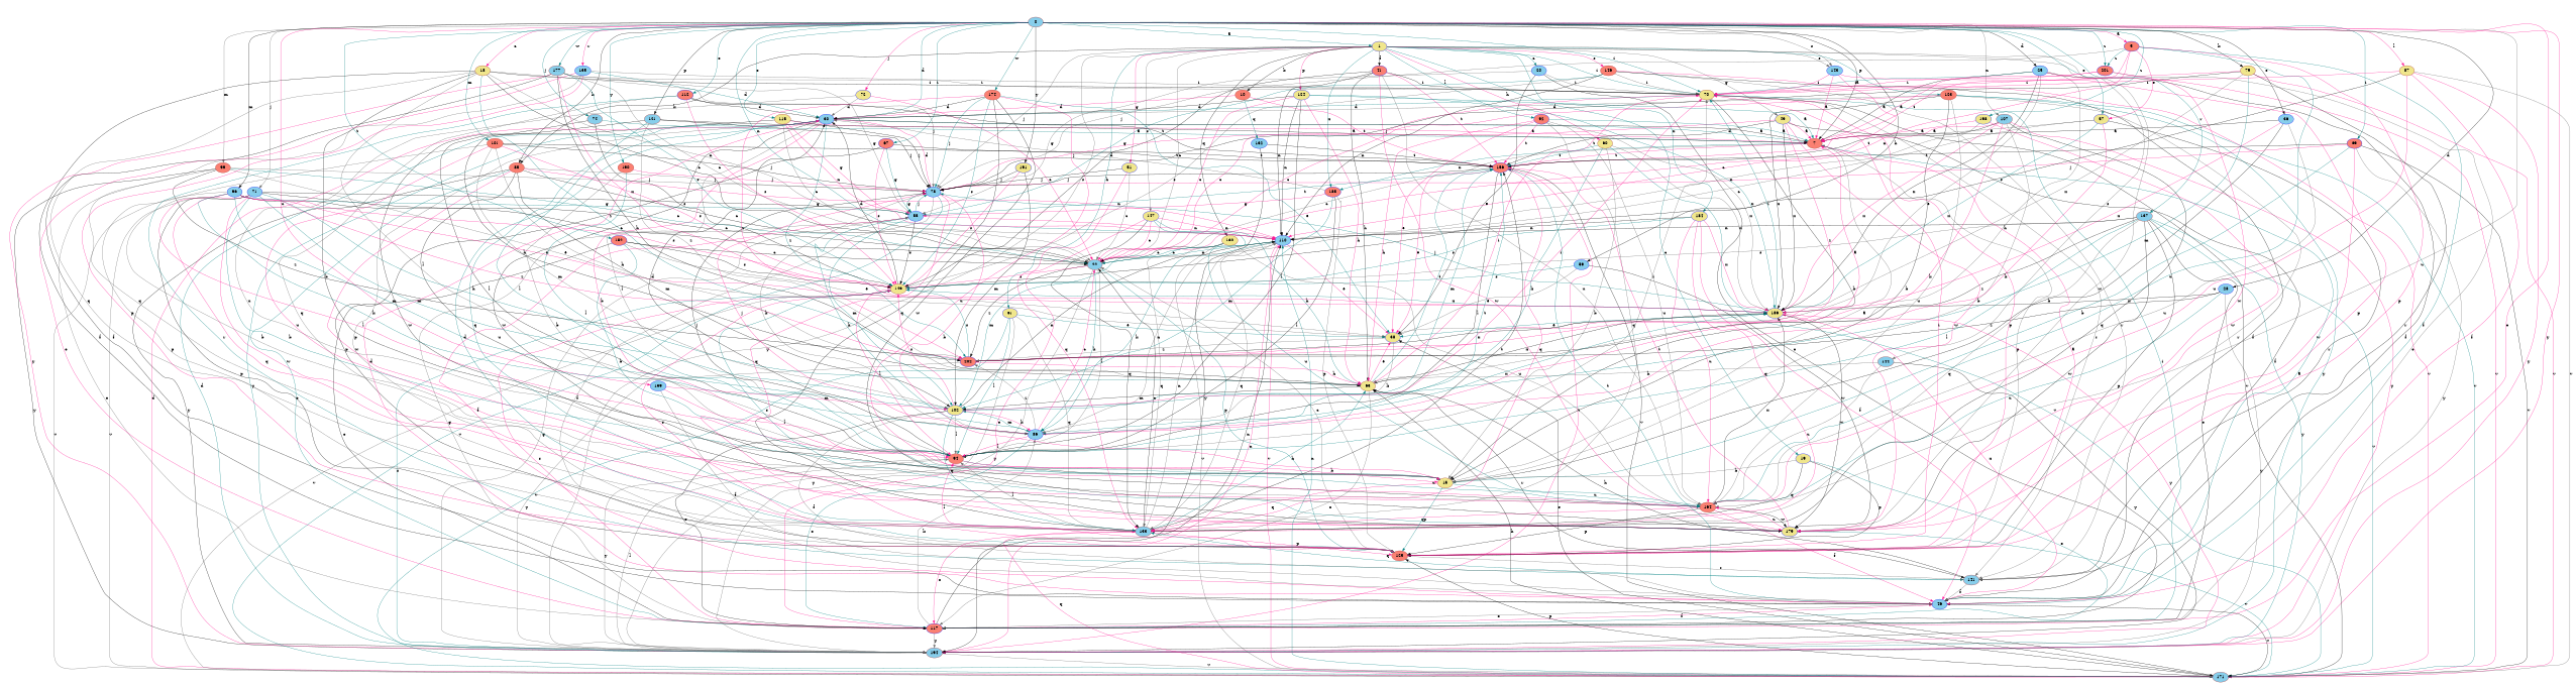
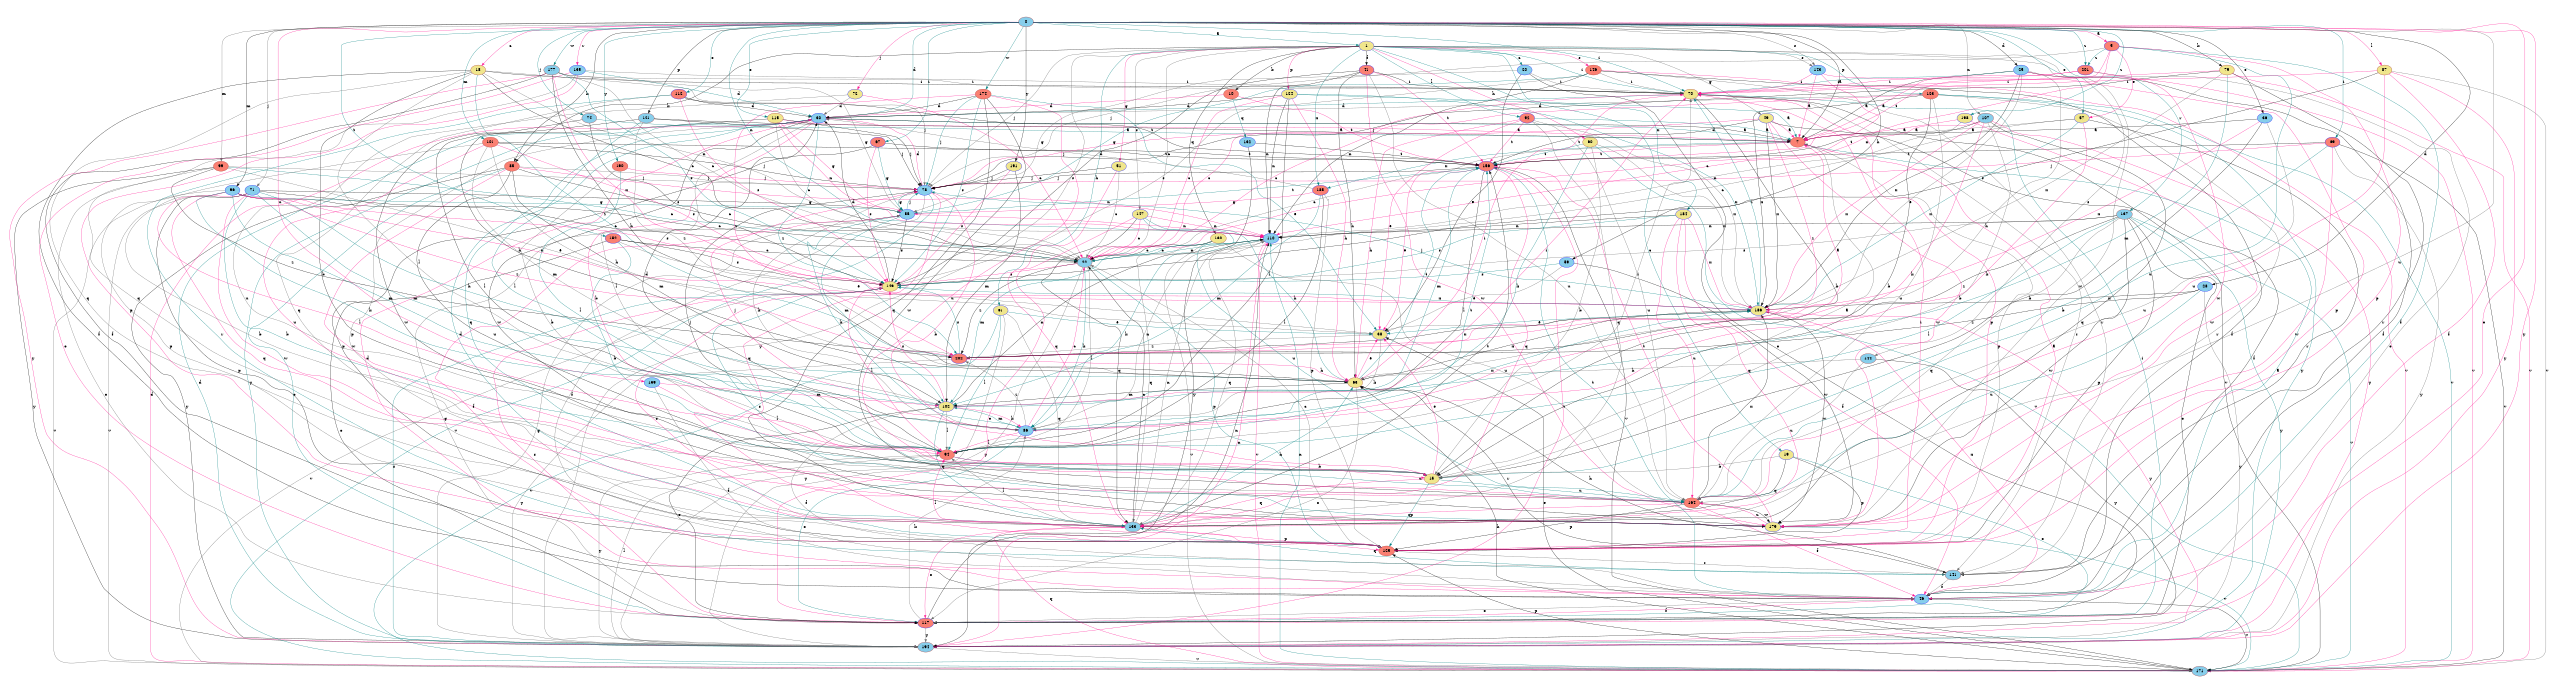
  strict digraph {
    node [color=blue fillcolor=skyblue style=filled]
    edge [color=deeppink]
    0 [color=brown]
    1 [fillcolor=khaki]
    5 [fillcolor=salmon]
    7 [color=brown fillcolor=salmon]
    18 [color=brown fillcolor=khaki]
    25
    28
    30
    36
    n10 [fillcolor=khaki label=57]
    59
    67 [fillcolor=salmon]
    69 [fillcolor=salmon]
    70 [color=brown fillcolor=khaki]
    71
    72 [fillcolor=khaki]
    74 [color=brown]
    79 [color=brown fillcolor=khaki]
    85 [color=brown fillcolor=salmon]
    87 [color=brown fillcolor=khaki]
    96
    99 [color=brown fillcolor=salmon]
    101 [color=brown fillcolor=salmon]
    107 [color=brown]
    110
    112 [fillcolor=salmon]
    115 [color=brown fillcolor=khaki]
    117 [fillcolor=salmon]
    121 [color=brown]
    135
    137 [color=brown]
    143
    152 [fillcolor=salmon]
    159
    164 [color=brown fillcolor=salmon]
    174 [color=brown fillcolor=salmon]
    177 [color=brown]
    190 [color=brown fillcolor=salmon]
    191 [fillcolor=khaki]
    194 [color=brown]
    198 [fillcolor=khaki]
    201 [fillcolor=salmon]
    10 [color=brown fillcolor=salmon]
    19 [fillcolor=khaki]
    20
    22 [color=brown]
    41 [fillcolor=salmon]
    49 [fillcolor=khaki]
    51 [fillcolor=khaki]
    60 [color=brown fillcolor=khaki]
    61 [fillcolor=khaki]
    78
    92 [fillcolor=salmon]
    123 [color=brown fillcolor=salmon]
    124 [fillcolor=khaki]
    130 [color=brown fillcolor=khaki]
    144 [color=brown]
    146 [color=brown fillcolor=salmon]
    147 [fillcolor=khaki]
    179 [fillcolor=khaki]
    184 [fillcolor=khaki]
    185 [fillcolor=salmon]
    46
    125 [color=brown fillcolor=salmon]
    156 [fillcolor=salmon]
    15 [color=brown fillcolor=khaki]
    133 [color=brown]
    94 [color=brown fillcolor=salmon]
    202 [fillcolor=salmon]
    38 [fillcolor=khaki]
    63 [color=brown fillcolor=khaki]
    171 [color=brown]
    186 [fillcolor=khaki]
    86
    141 [color=brown]
    149 [color=brown fillcolor=khaki]
    55
    102 [fillcolor=khaki]
    132
    0 -> 1 [color=teal label=a]
    0 -> 5 [label=a]
    0 -> 7 [color=black label=a]
    0 -> 18 [label=c]
    0 -> 25 [color=black label=d]
    0 -> 28 [color=black label=d]
    0 -> 30 [color=teal label=d]
    0 -> 36 [color=black label=e]
    0 -> n10 [color=teal label=e]
    0 -> 59 [color=black label=h]
    0 -> 67 [color=teal label=i]
    0 -> 69 [color=teal label=i]
    0 -> 70 [color=teal label=i]
    0 -> 71 [color=gray40 label=j]
    0 -> 72 [label=j]
    0 -> 74 [color=teal label=j]
    0 -> 79 [color=black label=k]
    0 -> 85 [color=black label=k]
    0 -> 87 [label=l]
    0 -> 96 [color=black label=m]
    0 -> 99 [color=gray40 label=m]
    0 -> 101 [color=teal label=m]
    0 -> 107 [color=gray40 label=n]
    0 -> 110 [color=teal label=n]
    0 -> 112 [color=teal label=o]
    0 -> 115 [color=teal label=o]
    0 -> 117 [label=o]
    0 -> 121 [color=black label=p]
    0 -> 135 [label=r]
    0 -> 137 [color=teal label=r]
    0 -> 143 [color=gray40 label=s]
    0 -> 152 [color=teal label=t]
    0 -> 159 [label=u]
    0 -> 164 [color=gray40 label=u]
    0 -> 174 [color=teal label=w]
    0 -> 177 [color=teal label=w]
    0 -> 190 [color=teal label=y]
    0 -> 191 [color=black label=y]
    0 -> 194 [label=y]
    0 -> 198 [color=teal label=z]
    0 -> 201 [color=teal label=z]
    1 -> 70 [color=teal label=i]
    1 -> 85 [color=black label=k]
    1 -> 143 [color=gray40 label=s]
    1 -> 194 [color=gray40 label=y]
    1 -> 10 [color=black label=b]
    1 -> 19 [color=teal label=c]
    1 -> 20 [color=teal label=c]
    1 -> 22 [color=gray40 label=c]
    1 -> 41 [color=black label=f]
    1 -> 49 [color=gray40 label=g]
    1 -> 51 [label=g]
    1 -> 60 [label=h]
    1 -> 61 [color=teal label=h]
    1 -> 78 [color=gray40 label=j]
    1 -> 92 [color=teal label=l]
    1 -> 123 [color=teal label=p]
    1 -> 124 [label=p]
    1 -> 130 [color=black label=q]
    1 -> 144 [color=gray40 label=s]
    1 -> 146 [label=s]
    1 -> 147 [color=gray40 label=s]
    1 -> 179 [color=gray40 label=w]
    1 -> 184 [color=teal label=x]
    1 -> 185 [color=teal label=x]
    5 -> n10 [label=e]
    5 -> 110 [label=n]
    5 -> 164 [color=teal label=u]
    5 -> 201 [color=teal label=z]
    5 -> 78 [color=gray40 label=j]
    5 -> 46 [color=teal label=f]
    5 -> 125 [label=p]
    5 -> 156 [label=t]
    7 -> 30 [color=teal label=d]
    7 -> 22 [color=gray40 label=c]
    7 -> 185 [color=teal label=x]
    7 -> 125 [color=gray40 label=p]
    7 -> 156 [label=t]
    18 -> 70 [color=black label=i]
    18 -> 110 [color=gray40 label=n]
    18 -> 22 [color=black label=c]
    18 -> 78 [color=gray40 label=j]
    18 -> 46 [color=black label=f]
    18 -> 15 [color=black label=b]
    18 -> 133 [color=gray40 label=q]
    18 -> 94 [color=gray40 label=l]
    18 -> 202 [color=teal label=z]
    25 -> 7 [color=black label=a]
    25 -> 70 [color=teal label=i]
    25 -> 46 [color=black label=f]
    25 -> 38 [color=gray40 label=e]
    25 -> 63 [color=gray40 label=h]
    25 -> 171 [label=v]
    25 -> 186 [color=black label=x]
    28 -> 164 [color=teal label=u]
    28 -> 194 [color=gray40 label=y]
    28 -> 202 [color=black label=z]
    28 -> 186 [color=black label=x]
    30 -> 7 [color=black label=a]
    30 -> 194 [color=teal label=y]
    30 -> 179 [color=black label=w]
    30 -> 125 [color=gray40 label=p]
    30 -> 15 [label=b]
    30 -> 133 [color=teal label=q]
    30 -> 94 [color=gray40 label=l]
    30 -> 202 [color=teal label=z]
    36 -> 7 [color=black label=a]
    36 -> 164 [color=gray40 label=u]
    36 -> 15 [color=black label=b]
    36 -> 186 [label=x]
    n10 -> 7 [color=gray40 label=a]
    n10 -> 22 [color=gray40 label=c]
    n10 -> 186 [color=teal label=x]
    n10 -> 86 [label=k]
    n10 -> 141 [color=black label=r]
    59 -> 179 [color=black label=w]
    59 -> 38 [color=gray40 label=e]
    59 -> 149 [color=teal label=s]
    67 -> 125 [color=black label=p]
    67 -> 156 [color=black label=t]
    67 -> 149 [label=s]
    67 -> 55 [color=teal label=g]
    69 -> 194 [color=gray40 label=y]
    69 -> 78 [label=j]
    69 -> 179 [label=w]
    69 -> 156 [color=black label=t]
    69 -> 15 [color=teal label=b]
    69 -> 171 [color=black label=v]
    70 -> 30 [color=teal label=d]
    70 -> 22 [label=c]
    70 -> 125 [label=p]
    70 -> 15 [color=black label=b]
    70 -> 171 [color=black label=v]
    70 -> 141 [color=gray40 label=r]
    71 -> 22 [color=black label=c]
    71 -> 179 [label=w]
    71 -> 125 [color=black label=p]
    71 -> 15 [color=teal label=b]
    71 -> 133 [label=q]
    71 -> 63 [color=teal label=h]
    71 -> 171 [color=gray40 label=v]
    71 -> 55 [color=black label=g]
    71 -> 102 [color=teal label=m]
    72 -> 30 [color=gray40 label=d]
    72 -> 164 [color=gray40 label=u]
    72 -> 22 [label=c]
    74 -> 7 [color=teal label=a]
    74 -> 94 [color=black label=l]
    74 -> 149 [color=black label=s]
    79 -> 70 [label=i]
    79 -> 78 [color=black label=j]
    79 -> 171 [label=v]
    79 -> 186 [color=gray40 label=x]
    79 -> 141 [color=black label=r]
    79 -> 102 [color=teal label=m]
    85 -> 110 [label=n]
    85 -> 117 [color=teal label=o]
    85 -> 164 [color=black label=u]
    85 -> 194 [color=black label=y]
    85 -> 22 [color=black label=c]
    85 -> 78 [color=gray40 label=j]
    85 -> 179 [label=w]
    85 -> 102 [color=black label=m]
    87 -> 70 [label=i]
    87 -> 164 [label=u]
    87 -> 194 [label=y]
    87 -> 46 [label=f]
    87 -> 171 [color=gray40 label=v]
    87 -> 149 [color=black label=s]
    96 -> 22 [color=black label=c]
    96 -> 15 [color=gray40 label=b]
    96 -> 94 [label=l]
    96 -> 202 [label=z]
    96 -> 171 [color=gray40 label=v]
    96 -> 186 [label=x]
    96 -> 86 [color=teal label=k]
    96 -> 149 [label=s]
    96 -> 55 [color=teal label=g]
    96 -> 102 [color=teal label=m]
    99 -> 117 [color=gray40 label=o]
    99 -> 194 [color=black label=y]
    99 -> 22 [color=teal label=c]
    99 -> 78 [color=gray40 label=j]
    99 -> 202 [color=black label=z]
    99 -> 38 [color=gray40 label=e]
    101 -> 164 [label=u]
    101 -> 78 [color=black label=j]
    101 -> 125 [color=gray40 label=p]
    101 -> 156 [color=black label=t]
    101 -> 63 [color=gray40 label=h]
    101 -> 149 [label=s]
    101 -> 102 [color=gray40 label=m]
    107 -> 7 [label=a]
    107 -> 194 [label=y]
    107 -> 156 [color=black label=t]
    107 -> 15 [color=gray40 label=b]
    107 -> 133 [color=black label=q]
    107 -> 186 [label=x]
    107 -> 86 [label=k]
    110 -> 22 [color=teal label=c]
    110 -> 133 [color=gray40 label=q]
    110 -> 171 [label=v]
    110 -> 86 [color=teal label=k]
    112 -> 30 [color=black label=d]
    112 -> 156 [color=black label=t]
    112 -> 133 [color=gray40 label=q]
    112 -> 141 [color=teal label=r]
    112 -> 149 [label=s]
    115 -> 7 [label=a]
    115 -> 110 [label=n]
    115 -> 22 [color=gray40 label=c]
    115 -> 78 [color=black label=j]
    115 -> 63 [color=black label=h]
    115 -> 55 [label=g]
    117 -> 70 [color=teal label=i]
    117 -> 110 [color=black label=n]
    117 -> 194 [color=gray40 label=y]
    117 -> 46 [label=f]
    117 -> 86 [color=gray40 label=k]
    117 -> 149 [label=s]
    117 -> 55 [color=gray40 label=g]
    121 -> 7 [color=black label=a]
    121 -> 78 [color=black label=j]
    121 -> 179 [color=black label=w]
    121 -> 94 [color=teal label=l]
    121 -> 202 [color=gray40 label=z]
    135 -> 30 [color=teal label=d]
    135 -> 70 [color=gray40 label=i]
    135 -> 117 [label=o]
    135 -> 125 [label=p]
    135 -> 133 [color=gray40 label=q]
    137 -> 110 [color=black label=n]
    137 -> 117 [color=black label=o]
    137 -> 194 [color=teal label=y]
    137 -> 179 [color=black label=w]
    137 -> 125 [color=black label=p]
    137 -> 133 [color=gray40 label=q]
    137 -> 94 [color=teal label=l]
    137 -> 202 [color=black label=z]
    137 -> 171 [color=teal label=v]
    137 -> 149 [color=gray40 label=s]
    143 -> 7 [label=a]
    143 -> 70 [label=i]
    143 -> 22 [label=c]
    143 -> 125 [label=p]
    152 -> 117 [color=black label=o]
    152 -> 22 [color=black label=c]
    152 -> 15 [color=teal label=b]
    152 -> 38 [color=gray40 label=e]
    152 -> 149 [color=black label=s]
    159 -> 46 [color=gray40 label=f]
    159 -> 94 [label=l]
    159 -> 102 [label=m]
    164 -> 179 [color=black label=w]
    164 -> 46 [label=f]
    164 -> 125 [color=black label=p]
    164 -> 133 [label=q]
    164 -> 186 [color=black label=x]
    174 -> 30 [color=black label=d]
    174 -> 164 [label=u]
    174 -> 78 [color=teal label=j]
    174 -> 179 [color=black label=w]
    174 -> 133 [color=black label=q]
    174 -> 202 [label=z]
    174 -> 38 [color=teal label=e]
    174 -> 149 [color=teal label=s]
    177 -> 70 [color=gray40 label=i]
    177 -> 194 [label=y]
    177 -> 22 [color=gray40 label=c]
    177 -> 46 [color=black label=f]
    177 -> 63 [color=black label=h]
    177 -> 186 [label=x]
    177 -> 149 [color=teal label=s]
    177 -> 55 [color=gray40 label=g]
    190 -> 78 [label=j]
    190 -> 15 [color=gray40 label=b]
    190 -> 94 [color=teal label=l]
    191 -> 78 [color=black label=j]
    191 -> 149 [label=s]
    191 -> 102 [color=black label=m]
    194 -> 30 [color=teal label=d]
    194 -> 110 [label=n]
    194 -> 156 [label=t]
    194 -> 94 [color=gray40 label=l]
    194 -> 171 [color=gray40 label=v]
    194 -> 149 [color=teal label=s]
    194 -> 55 [color=gray40 label=g]
    198 -> 7 [label=a]
    198 -> 110 [color=gray40 label=n]
    198 -> 179 [label=w]
    201 -> 7 [label=a]
    201 -> 70 [label=i]
    201 -> 117 [color=gray40 label=o]
    201 -> 179 [label=w]
    10 -> 30 [label=d]
    10 -> 156 [label=t]
    10 -> 132 [color=teal label=q]
    19 -> 117 [color=teal label=o]
    19 -> 125 [color=black label=p]
    19 -> 15 [color=gray40 label=b]
    19 -> 133 [color=black label=q]
    20 -> 70 [color=gray40 label=i]
    20 -> 117 [color=black label=o]
    20 -> 38 [color=black label=e]
    20 -> 55 [color=gray40 label=g]
    22 -> 110 [color=teal label=n]
    22 -> 194 [color=gray40 label=y]
    22 -> 125 [color=teal label=p]
    22 -> 94 [color=gray40 label=l]
    22 -> 202 [color=black label=z]
    22 -> 86 [color=teal label=k]
    22 -> 149 [label=s]
    41 -> 70 [color=black label=i]
    41 -> 110 [color=black label=n]
    41 -> 164 [color=gray40 label=u]
    41 -> 179 [label=w]
    41 -> 156 [label=t]
    41 -> 63 [color=black label=h]
    41 -> 149 [color=black label=s]
    49 -> 7 [label=a]
    49 -> 78 [label=j]
    49 -> 179 [label=w]
    49 -> 46 [color=black label=f]
    49 -> 156 [color=black label=t]
    49 -> 202 [label=z]
    49 -> 186 [color=black label=x]
    51 -> 22 [color=gray40 label=c]
    51 -> 78 [color=black label=j]
    51 -> 133 [label=q]
    60 -> 156 [color=teal label=t]
    60 -> 15 [color=gray40 label=b]
    60 -> 171 [color=teal label=v]
    60 -> 186 [color=gray40 label=x]
    60 -> 86 [color=teal label=k]
    61 -> 194 [color=gray40 label=y]
    61 -> 133 [color=gray40 label=q]
    61 -> 94 [color=teal label=l]
    61 -> 38 [color=teal label=e]
    61 -> 171 [color=teal label=v]
    78 -> 30 [label=d]
    78 -> 46 [color=gray40 label=f]
    78 -> 15 [label=b]
    78 -> 133 [label=q]
    78 -> 171 [color=teal label=v]
    78 -> 86 [color=gray40 label=k]
    78 -> 55 [color=teal label=g]
    92 -> 7 [color=teal label=a]
    92 -> 164 [color=gray40 label=u]
    92 -> 156 [label=t]
    92 -> 133 [color=gray40 label=q]
    92 -> 38 [label=e]
    92 -> 63 [label=h]
    92 -> 186 [color=gray40 label=x]
    123 -> 30 [color=gray40 label=d]
    123 -> 164 [color=gray40 label=u]
    123 -> 194 [color=teal label=y]
    123 -> 22 [label=c]
    123 -> 15 [color=black label=b]
    123 -> 171 [color=teal label=v]
    123 -> 186 [color=black label=x]
    123 -> 141 [color=gray40 label=r]
    124 -> 7 [color=teal label=a]
    124 -> 30 [color=black label=d]
    124 -> 110 [color=black label=n]
    124 -> 22 [label=c]
    124 -> 94 [color=black label=l]
    124 -> 63 [label=h]
    124 -> 186 [color=teal label=x]
    130 -> 164 [color=gray40 label=u]
    130 -> 22 [color=black label=c]
    130 -> 133 [color=gray40 label=q]
    130 -> 171 [color=gray40 label=v]
    130 -> 102 [color=teal label=m]
    144 -> 164 [color=gray40 label=u]
    144 -> 194 [color=black label=y]
    144 -> 63 [color=gray40 label=h]
    146 -> 70 [color=gray40 label=i]
    146 -> 110 [color=black label=n]
    146 -> 46 [color=black label=f]
    146 -> 171 [label=v]
    146 -> 141 [color=gray40 label=r]
    146 -> 149 [color=gray40 label=s]
    146 -> 55 [color=teal label=g]
    147 -> 110 [label=n]
    147 -> 117 [label=o]
    147 -> 164 [color=teal label=u]
    147 -> 22 [label=c]
    147 -> 133 [color=black label=q]
    147 -> 63 [color=teal label=h]
    179 -> 164 [label=u]
    179 -> 156 [label=t]
    179 -> 171 [color=teal label=v]
    179 -> 149 [color=teal label=s]
    184 -> 110 [color=black label=n]
    184 -> 164 [label=u]
    184 -> 46 [label=f]
    184 -> 133 [label=q]
    184 -> 186 [label=x]
    184 -> 149 [color=teal label=s]
    185 -> 30 [color=gray40 label=d]
    185 -> 125 [color=gray40 label=p]
    185 -> 94 [color=black label=l]
    185 -> 55 [label=g]
    185 -> 102 [color=teal label=m]
    46 -> 7 [color=teal label=a]
    46 -> 30 [label=d]
    46 -> 117 [color=gray40 label=o]
    46 -> 156 [color=teal label=t]
    46 -> 171 [color=black label=v]
    46 -> 186 [label=x]
    125 -> 7 [label=a]
    125 -> 30 [color=teal label=d]
    125 -> 70 [label=i]
    125 -> 22 [color=gray40 label=c]
    125 -> 94 [label=l]
    125 -> 141 [color=gray40 label=r]
    125 -> 149 [label=s]
    156 -> 78 [color=black label=j]
    156 -> 133 [label=q]
    156 -> 94 [color=black label=l]
    156 -> 38 [label=e]
    156 -> 171 [color=black label=v]
    156 -> 102 [color=teal label=m]
    15 -> 7 [color=gray40 label=a]
    15 -> 164 [color=teal label=u]
    15 -> 125 [color=teal label=p]
    15 -> 133 [label=q]
-   110 -> 38 [label=e]
+   15 -> 38 [label=e]
    133 -> 110 [color=gray40 label=n]
    133 -> 117 [label=o]
    133 -> 22 [color=black label=c]
    133 -> 125 [label=p]
    133 -> 156 [color=black label=t]
    133 -> 94 [color=gray40 label=l]
    133 -> 63 [color=teal label=h]
    94 -> 70 [color=gray40 label=i]
    94 -> 164 [color=teal label=u]
    94 -> 194 [color=gray40 label=y]
    94 -> 78 [color=black label=j]
    94 -> 156 [color=teal label=t]
    94 -> 15 [label=b]
    202 -> 7 [label=a]
    202 -> 194 [color=gray40 label=y]
    202 -> 63 [label=h]
    202 -> 186 [color=black label=x]
    202 -> 149 [color=teal label=s]
    38 -> 202 [color=gray40 label=z]
    38 -> 86 [color=gray40 label=k]
    63 -> 70 [label=i]
    63 -> 117 [color=gray40 label=o]
    63 -> 156 [color=teal label=t]
    63 -> 38 [label=e]
    63 -> 186 [color=black label=x]
    63 -> 141 [color=black label=r]
    63 -> 102 [color=black label=m]
    171 -> 30 [label=d]
    171 -> 110 [color=teal label=n]
    171 -> 125 [color=black label=p]
    171 -> 133 [label=q]
    171 -> 38 [color=black label=e]
    171 -> 63 [color=black label=h]
    186 -> 70 [color=teal label=i]
    186 -> 194 [label=y]
    186 -> 78 [color=teal label=j]
    186 -> 179 [color=black label=w]
    186 -> 38 [color=teal label=e]
    86 -> 30 [color=black label=d]
    86 -> 110 [color=gray40 label=n]
    86 -> 117 [color=teal label=o]
    86 -> 22 [label=c]
    86 -> 78 [label=j]
    86 -> 94 [label=l]
    86 -> 202 [color=gray40 label=z]
    86 -> 186 [color=teal label=x]
    86 -> 102 [color=teal label=m]
    141 -> 46 [color=gray40 label=f]
    141 -> 133 [color=teal label=q]
    141 -> 63 [color=black label=h]
    149 -> 30 [color=black label=d]
    149 -> 94 [label=l]
    149 -> 171 [color=gray40 label=v]
    149 -> 186 [color=teal label=x]
    55 -> 110 [label=n]
    55 -> 78 [color=teal label=j]
    55 -> 46 [label=f]
    55 -> 156 [color=teal label=t]
    55 -> 86 [color=teal label=k]
    55 -> 149 [color=black label=s]
    55 -> 102 [color=teal label=m]
    102 -> 70 [label=i]
    102 -> 110 [color=black label=n]
    102 -> 117 [color=black label=o]
    102 -> 46 [color=gray40 label=f]
    102 -> 133 [color=teal label=q]
    102 -> 94 [color=gray40 label=l]
    102 -> 86 [label=k]
    102 -> 149 [label=s]
    132 -> 194 [color=black label=y]
    132 -> 156 [color=black label=t]
  }
